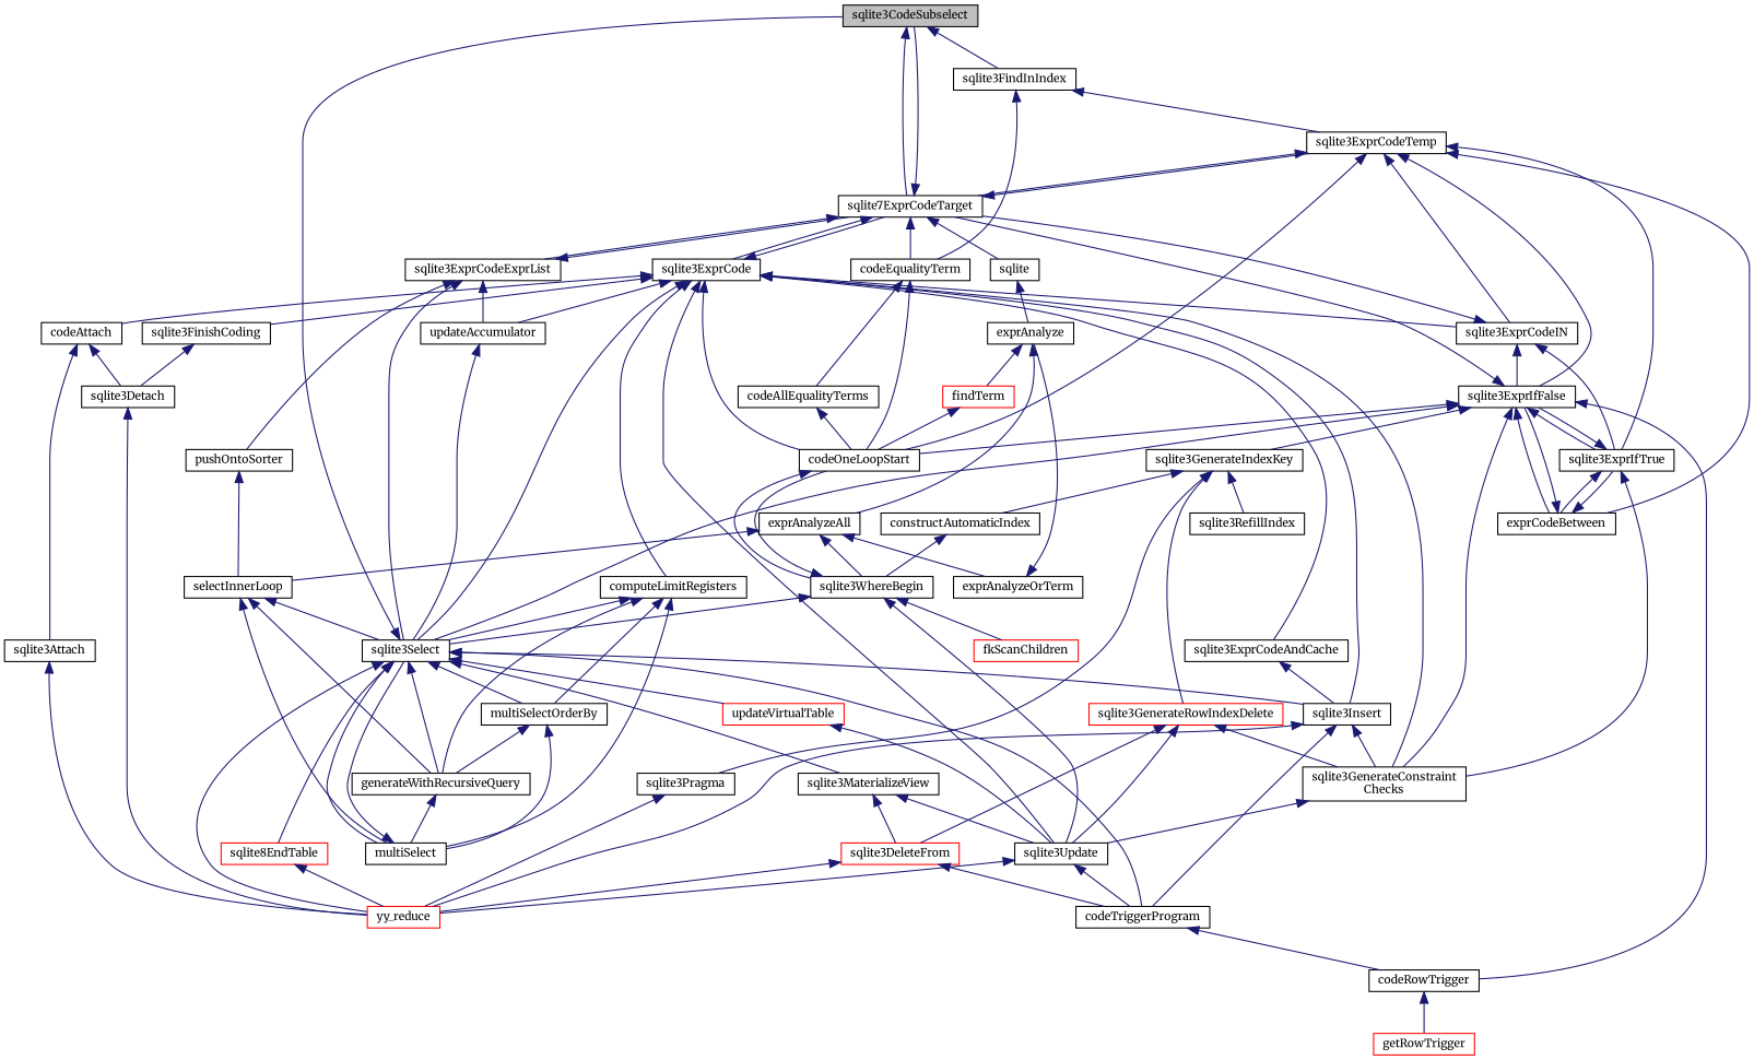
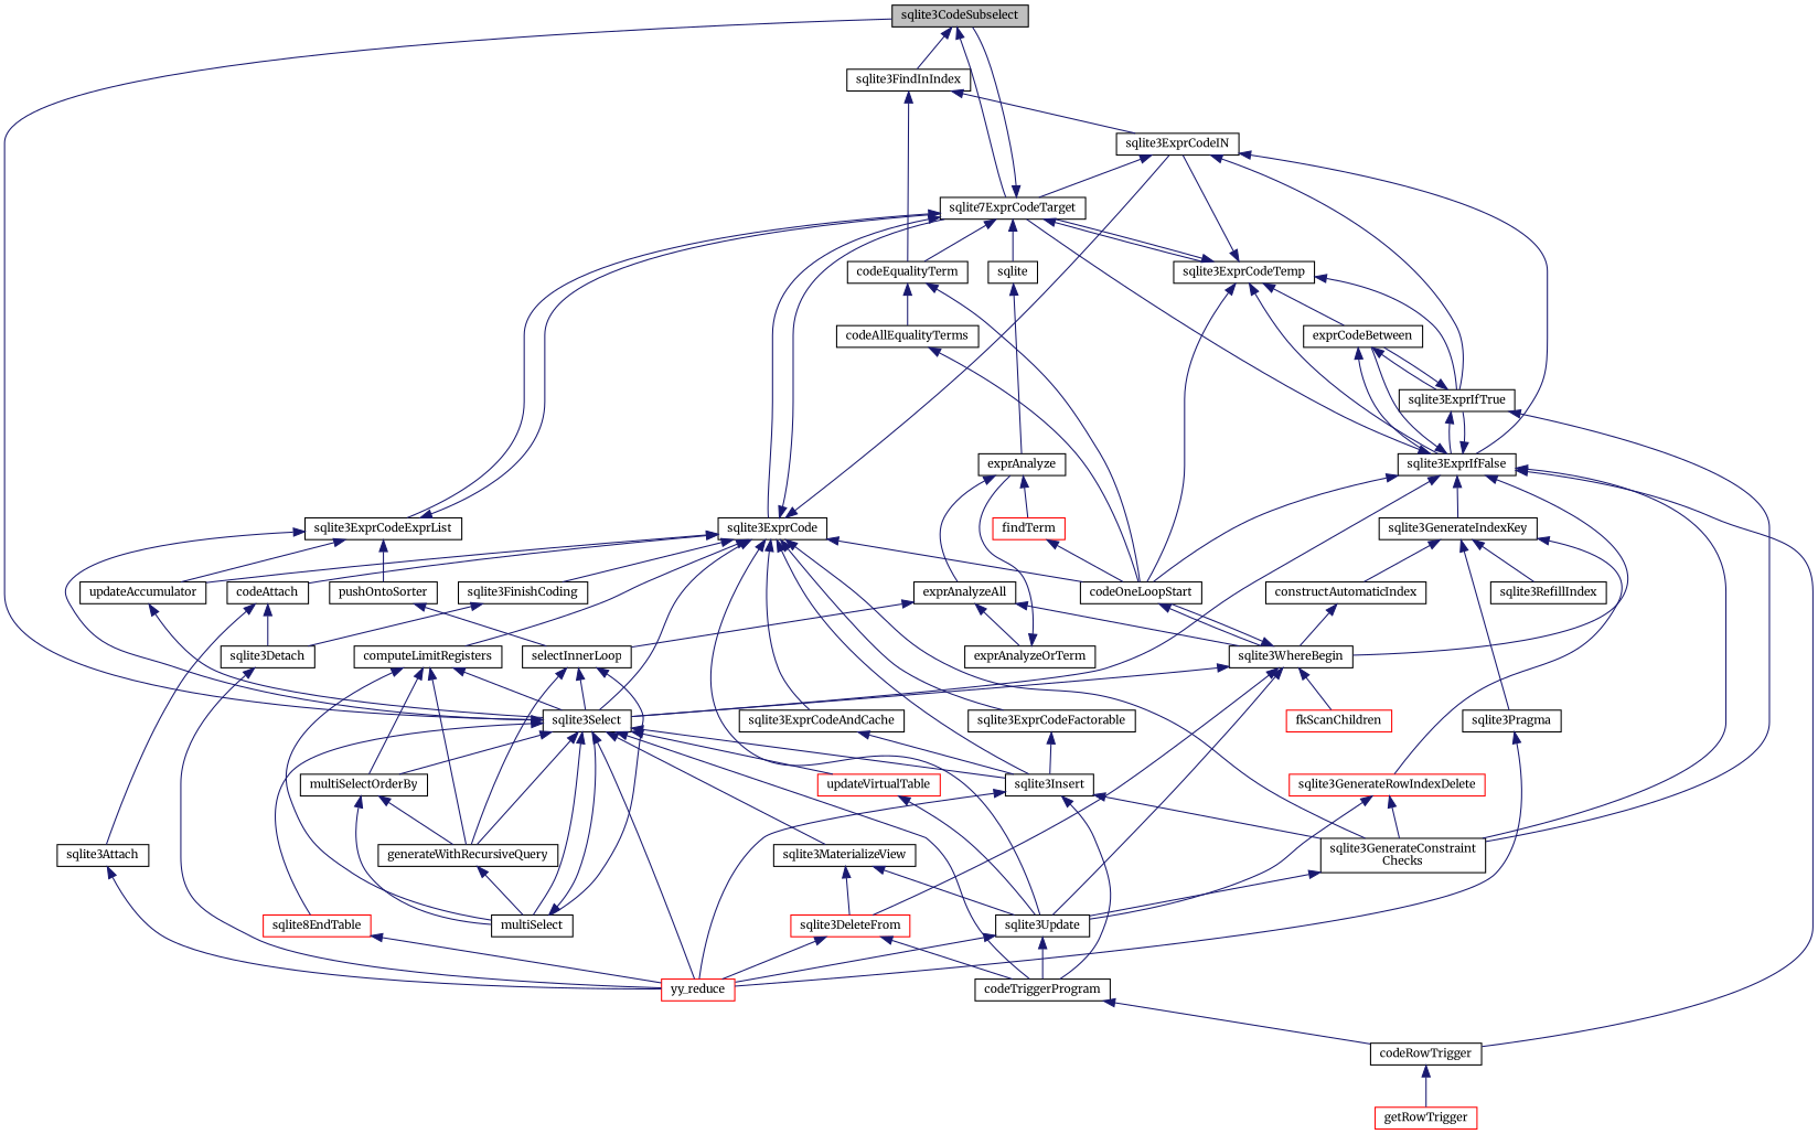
  digraph {
    fontname=Merriweather
    rankdir=TB
    node [color=black fillcolor=white fontname=Merriweather fontsize=10 shape=record style=filled]
    edge [color=midnightblue dir=back fontname=Merriweather fontsize=10 labelfontname=FreeSans labelfontsize=10 style=solid]
    n1 [fillcolor=grey75 fontcolor=black height=0.2 label=sqlite3CodeSubselect width=0.4]
    n2 [height=0.2 label=sqlite3FindInIndex width=0.4]
    n3 [height=0.2 label=sqlite7ExprCodeTarget width=0.4]
    n4 [height=0.2 label=sqlite3ExprCodeIN width=0.4]
    n5 [height=0.2 label=codeEqualityTerm width=0.4]
    n6 [height=0.2 label=sqlite3ExprCodeTemp width=0.4]
    n7 [height=0.2 label=sqlite3ExprCode width=0.4]
    n8 [height=0.2 label=sqlite3ExprCodeExprList width=0.4]
    n9 [height=0.2 label=sqlite width=0.4]
    n10 [height=0.2 label=sqlite3ExprIfTrue width=0.4]
    n11 [height=0.2 label=sqlite3ExprIfFalse width=0.4]
    n12 [height=0.2 label=codeOneLoopStart width=0.4]
    n13 [height=0.2 label=codeAllEqualityTerms width=0.4]
    n14 [height=0.2 label=exprCodeBetween width=0.4]
    n15 [height=0.2 label="sqlite3GenerateConstraint\lChecks" width=0.4]
    n16 [height=0.2 label=sqlite3GenerateIndexKey width=0.4]
    n17 [height=0.2 label=codeRowTrigger width=0.4]
    n18 [height=0.2 label=sqlite3WhereBegin width=0.4]
    n19 [height=0.2 label=sqlite3Select width=0.4]
    n20 [height=0.2 label=sqlite3Update width=0.4]
    n21 [height=0.2 label=sqlite3Insert width=0.4]
+   n22 [height=0.2 label=sqlite3ExprCodeFactorable width=0.4]
    n23 [height=0.2 label=sqlite3ExprCodeAndCache width=0.4]
    n24 [height=0.2 label=codeAttach width=0.4]
    n25 [height=0.2 label=sqlite3FinishCoding width=0.4]
    n26 [height=0.2 label=computeLimitRegisters width=0.4]
    n27 [height=0.2 label=updateAccumulator width=0.4]
    n28 [height=0.2 label=pushOntoSorter width=0.4]
    n29 [height=0.2 label=exprAnalyze width=0.4]
    n30 [height=0.2 label=sqlite3RefillIndex width=0.4]
    n31 [color=red height=0.2 label=sqlite3GenerateRowIndexDelete width=0.4]
    n32 [height=0.2 label=sqlite3Pragma width=0.4]
    n33 [height=0.2 label=constructAutomaticIndex width=0.4]
    n34 [color=red height=0.2 label=getRowTrigger width=0.4]
    n35 [color=red height=0.2 label=sqlite3DeleteFrom width=0.4]
    n36 [color=red height=0.2 label=fkScanChildren width=0.4]
    n37 [height=0.2 label=codeTriggerProgram width=0.4]
    n38 [color=red height=0.2 label=yy_reduce width=0.4]
    n39 [color=red height=0.2 label=sqlite8EndTable width=0.4]
    n40 [height=0.2 label=sqlite3MaterializeView width=0.4]
    n41 [height=0.2 label=generateWithRecursiveQuery width=0.4]
    n42 [height=0.2 label=multiSelect width=0.4]
    n43 [height=0.2 label=multiSelectOrderBy width=0.4]
    n44 [color=red height=0.2 label=updateVirtualTable width=0.4]
    n45 [height=0.2 label=sqlite3Detach width=0.4]
    n46 [height=0.2 label=sqlite3Attach width=0.4]
    n47 [height=0.2 label=selectInnerLoop width=0.4]
    n48 [color=red height=0.2 label=findTerm width=0.4]
    n49 [height=0.2 label=exprAnalyzeAll width=0.4]
    n50 [height=0.2 label=exprAnalyzeOrTerm width=0.4]
    n1 -> n2
    n1 -> n3
-   n2 -> n6
+   n2 -> n4
    n2 -> n5
    n3 -> n1
    n3 -> n5
    n3 -> n6
    n3 -> n7
    n3 -> n8
    n3 -> n9
    n4 -> n3
    n4 -> n10
    n4 -> n11
    n5 -> n12
    n5 -> n13
    n6 -> n3
    n6 -> n4
    n6 -> n10
    n6 -> n11
    n6 -> n12
    n6 -> n14
    n7 -> n3
    n7 -> n4
    n7 -> n12
    n7 -> n15
    n7 -> n19
    n7 -> n20
    n7 -> n21
+   n7 -> n22
    n7 -> n23
    n7 -> n24
    n7 -> n25
    n7 -> n26
    n7 -> n27
    n8 -> n3
    n8 -> n19
    n8 -> n27
    n8 -> n28
    n9 -> n29
    n10 -> n11
    n10 -> n14
    n10 -> n15
    n11 -> n3
    n11 -> n10
    n11 -> n12
    n11 -> n14
    n11 -> n15
    n11 -> n16
    n11 -> n17
+   n11 -> n18
    n11 -> n19
    n12 -> n18
    n13 -> n12
    n14 -> n10
    n14 -> n11
    n15 -> n20
    n16 -> n30
    n16 -> n31
    n16 -> n32
    n16 -> n33
    n17 -> n34
    n18 -> n12
    n18 -> n19
    n18 -> n20
-   n31 -> n35
+   n18 -> n35
    n18 -> n36
    n19 -> n1
    n19 -> n21
    n19 -> n37
    n19 -> n38
    n19 -> n39
    n19 -> n40
    n19 -> n41
    n19 -> n42
    n19 -> n43
    n19 -> n44
    n20 -> n37
    n20 -> n38
    n21 -> n15
    n21 -> n37
    n21 -> n38
+   n22 -> n21
    n23 -> n21
    n24 -> n45
    n24 -> n46
    n25 -> n45
    n26 -> n19
    n26 -> n41
    n26 -> n42
    n26 -> n43
    n27 -> n19
    n28 -> n47
    n29 -> n48
    n29 -> n49
    n31 -> n15
    n31 -> n20
    n32 -> n38
    n33 -> n18
    n35 -> n37
    n35 -> n38
    n37 -> n17
    n39 -> n38
    n40 -> n20
    n40 -> n35
    n41 -> n42
    n42 -> n19
    n43 -> n41
    n43 -> n42
    n44 -> n20
    n45 -> n38
    n46 -> n38
    n47 -> n19
    n47 -> n41
    n47 -> n42
    n48 -> n12
    n49 -> n18
    n49 -> n47
    n49 -> n50
    n50 -> n29
  }
